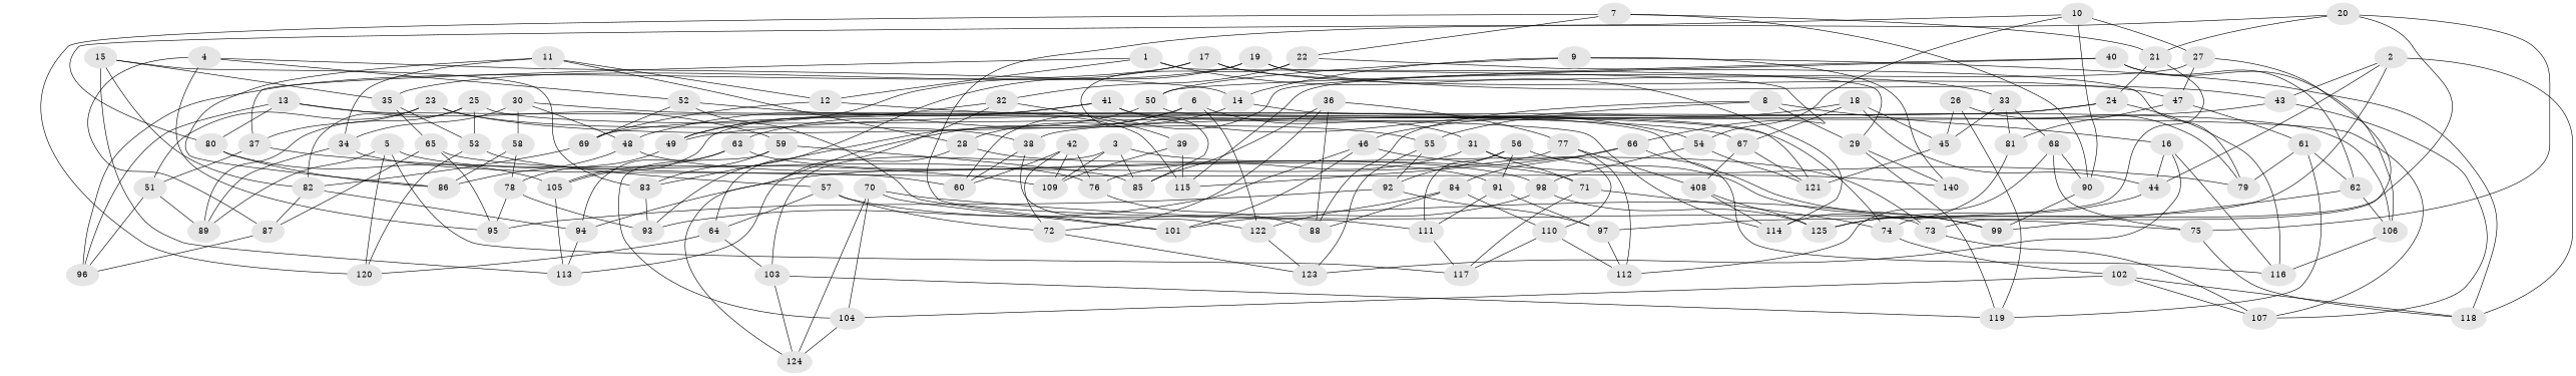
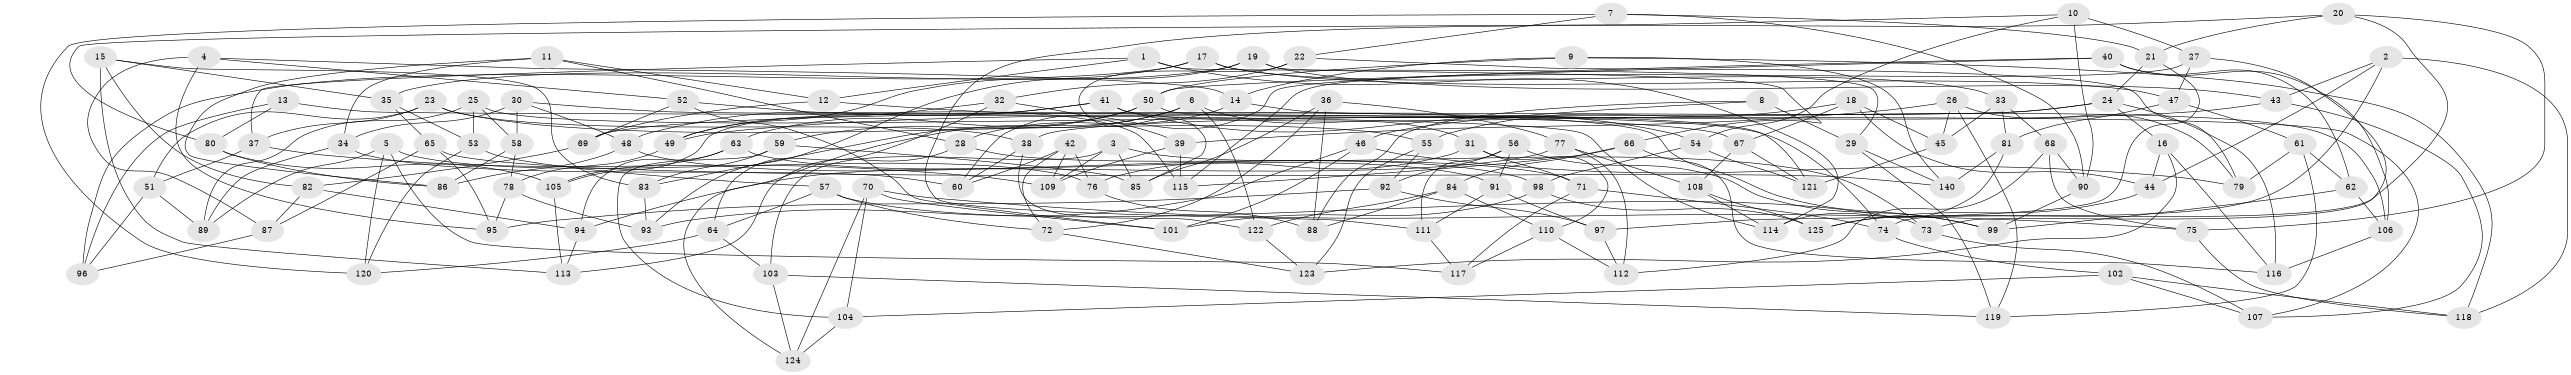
  graph {
    node [color=gray90 style=filled]
    1
    12
    29
    37
    114
    69
    99
    n8 [label=140]
    119
    109
    51
    2
    43
    44
    118
    125
    49
    107
    3
    73
    85
    103
    124
    4
    14
    52
    87
    95
    28
    121
    115
    101
    96
    5
    76
    89
    117
    120
    88
    6
    31
    83
    122
    71
    110
    93
    123
    7
    21
    22
    90
    24
    97
    32
    79
    8
    16
    46
    116
    9
    50
    63
    10
    27
    54
    80
    47
    98
    86
    105
    11
    34
    113
    60
    82
    13
    59
    104
    15
    35
    53
    65
    94
    17
    33
    45
    68
    81
    61
    78
    18
    55
    67
    92
-   108 [label=408]
+   108
    19
    66
    84
    20
    74
    75
    111
    102
    38
    112
    39
    64
    23
    25
    58
    57
    26
    30
    48
    36
    72
    77
    40
    62
    106
    41
    42
    91
    56
    70
    1 -- 12
    1 -- 29
    1 -- 37
    1 -- 114
    12 -- 69
    12 -- 99
    29 -- n8
    29 -- 119
    37 -- 109
    37 -- 51
    69 -- 82
    51 -- 96
    51 -- 89
    2 -- 43
    2 -- 44
    2 -- 118
    2 -- 125
    43 -- 49
    43 -- 107
    44 -- 125
    49 -- 78
    3 -- 109
    3 -- 73
    3 -- 85
    3 -- 103
    73 -- 107
    103 -- 119
    103 -- 124
    4 -- 14
    4 -- 52
    4 -- 87
    4 -- 95
    14 -- 28
    14 -- 121
    52 -- 69
    52 -- 115
    52 -- 101
    87 -- 96
    28 -- 71
    28 -- 113
    5 -- 76
    5 -- 89
    5 -- 117
    5 -- 120
    76 -- 88
    6 -- 124
    6 -- 31
    6 -- 83
    6 -- 122
    31 -- 76
    31 -- 71
    31 -- 110
    83 -- 93
    122 -- 123
    71 -- 117
    71 -- 74
    110 -- 117
    110 -- 112
    7 -- 120
    7 -- 21
    7 -- 22
    7 -- 90
    21 -- 24
    21 -- 97
    22 -- 85
    22 -- 32
    22 -- 79
    90 -- 99
    24 -- 69
    24 -- 116
    24 -- 38
    97 -- 112
    32 -- 49
    32 -- 39
    32 -- 64
    8 -- 29
    8 -- 88
-   8 -- 16
+   24 -- 16
    8 -- 46
    16 -- 44
    16 -- 123
    16 -- 116
    46 -- 101
    46 -- 93
    46 -- 79
    9 -- n8
    9 -- 118
    9 -- 14
    9 -- 50
    50 -- 107
    50 -- 63
    63 -- 105
    63 -- 94
    63 -- 91
    10 -- 90
    10 -- 27
    10 -- 54
    10 -- 80
    27 -- 73
    27 -- 115
    27 -- 47
    54 -- 121
    54 -- 98
    80 -- 86
    80 -- 105
    47 -- 81
    47 -- 61
    98 -- 125
    98 -- 101
    105 -- 113
    11 -- 12
    11 -- 28
    11 -- 86
    11 -- 34
    34 -- 89
    34 -- 60
    82 -- 87
    82 -- 94
    13 -- 114
    13 -- 96
    13 -- 80
-   13 -- 59
+   50 -- 59
    59 -- 85
    59 -- 83
    59 -- 104
    104 -- 124
    15 -- 83
    15 -- 113
    15 -- 82
    15 -- 35
    35 -- 53
    35 -- 65
    53 -- 120
    53 -- 57
    65 -- n8
    65 -- 87
    65 -- 95
    94 -- 113
    17 -- 49
    17 -- 96
    17 -- 47
    17 -- 33
    33 -- 45
    33 -- 68
    33 -- 81
    45 -- 121
    68 -- 90
    68 -- 75
    68 -- 112
    81 -- 114
+   81 -- n8
    61 -- 119
    61 -- 79
    61 -- 62
    78 -- 95
    78 -- 93
    18 -- 44
    18 -- 45
    18 -- 55
    18 -- 67
    55 -- 123
    55 -- 92
    67 -- 121
    67 -- 108
    92 -- 95
    92 -- 97
    108 -- 114
    108 -- 125
    19 -- 43
    19 -- 93
    19 -- 35
    19 -- 66
    66 -- 115
    66 -- 116
    66 -- 84
    84 -- 88
    84 -- 122
    84 -- 110
    20 -- 21
    20 -- 74
    20 -- 75
    20 -- 111
    74 -- 102
    75 -- 118
    111 -- 117
    102 -- 118
    102 -- 107
    102 -- 104
    38 -- 122
    38 -- 60
    39 -- 109
    39 -- 115
    64 -- 103
    64 -- 120
    23 -- 37
    23 -- 51
    23 -- 55
    23 -- 38
    25 -- 89
    25 -- 53
    25 -- 74
-   25 -- 82
+   25 -- 58
    58 -- 86
    58 -- 78
    57 -- 73
    57 -- 64
    57 -- 72
    26 -- 119
    26 -- 79
    26 -- 45
+   26 -- 39
    30 -- 34
    30 -- 67
    30 -- 58
    30 -- 48
    48 -- 98
    48 -- 86
    36 -- 85
    36 -- 88
    36 -- 72
    36 -- 77
    72 -- 123
    77 -- 94
    77 -- 108
    77 -- 112
    40 -- 50
    40 -- 60
    40 -- 62
    40 -- 106
    62 -- 99
    62 -- 106
    106 -- 116
    41 -- 54
    41 -- 105
    41 -- 48
    41 -- 106
    42 -- 109
    42 -- 76
    42 -- 60
    42 -- 72
    91 -- 97
    91 -- 111
    56 -- 99
    56 -- 92
    56 -- 111
    56 -- 91
    70 -- 124
    70 -- 101
    70 -- 104
    70 -- 75
  }
